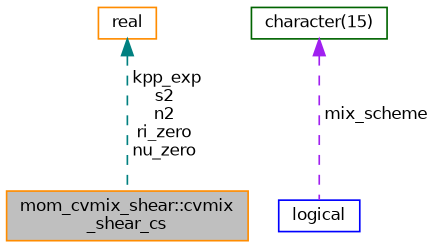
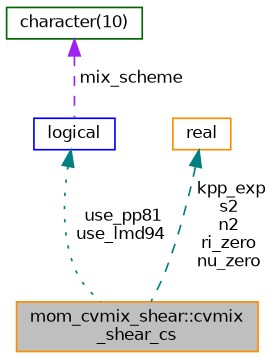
  digraph {
    node [color=darkorange fillcolor=white fontname=Helvetica fontsize=10 shape=record style=filled]
    edge [color=teal dir=back fontname=Helvetica fontsize=10 labelfontname=Helvetica labelfontsize=10 style=dashed]
    n1 [fillcolor=grey75 fontcolor=black height=0.2 label="mom_cvmix_shear::cvmix\l_shear_cs" width=0.4]
    n2 [color=blue height=0.2 label=logical width=0.4]
-   n3 [color=darkgreen height=0.2 label="character(15)" width=0.4]
+   n3 [color=darkgreen height=0.2 label="character(10)" width=0.4]
    n4 [height=0.2 label=real width=0.4]
+   n2 -> n1 [label=" use_pp81\nuse_lmd94" style=dotted]
    n3 -> n2 [color=purple label=" mix_scheme"]
    n4 -> n1 [label=" kpp_exp\ns2\nn2\nri_zero\nnu_zero"]
  }
